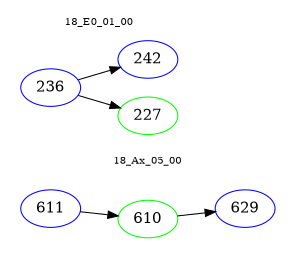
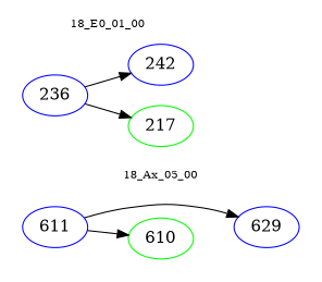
  digraph {
    rankdir=LR
    node [color=blue]
    edge [color=black]
    n1 [label=611]
    n2 [color=green label=610]
    n3 [label=629]
    n4 [label=236]
-   n5 [color=green label=227]
+   n5 [color=green label=217]
    n6 [label=242]
    subgraph cluster_1 {
      color=white
      fontsize=10
      label="18_Ax_05_00"
      n1
      n2
      n3
    }
    subgraph cluster_2 {
      color=white
      fontsize=10
      label="18_E0_01_00"
      n4
      n5
      n6
    }
    n1 -> n2
-   n2 -> n3
+   n1 -> n3
    n4 -> n5
    n4 -> n6
  }
